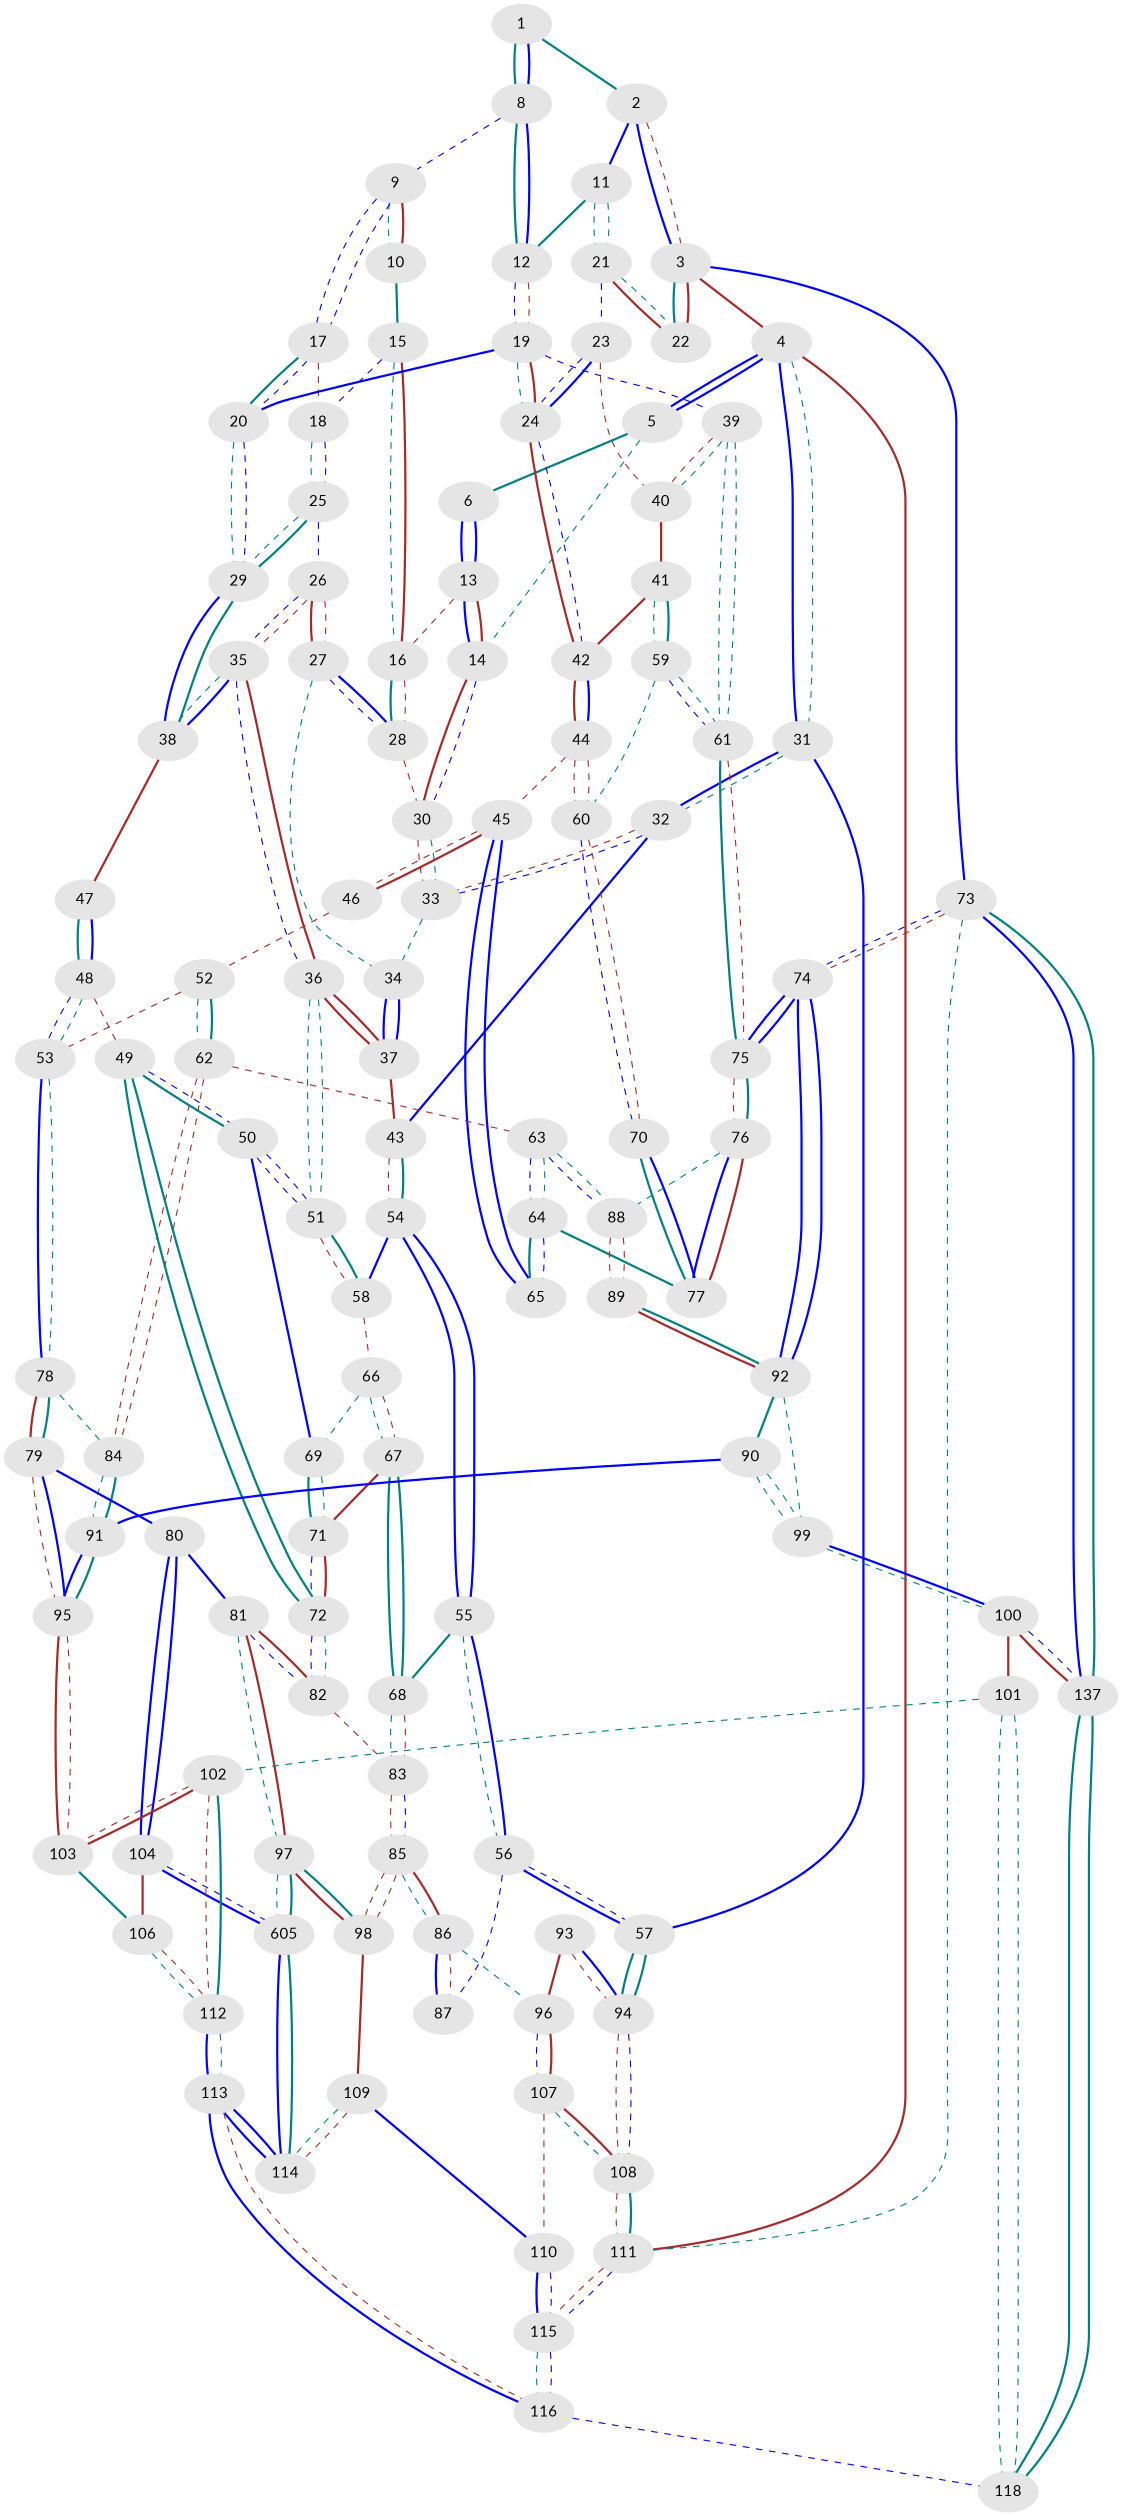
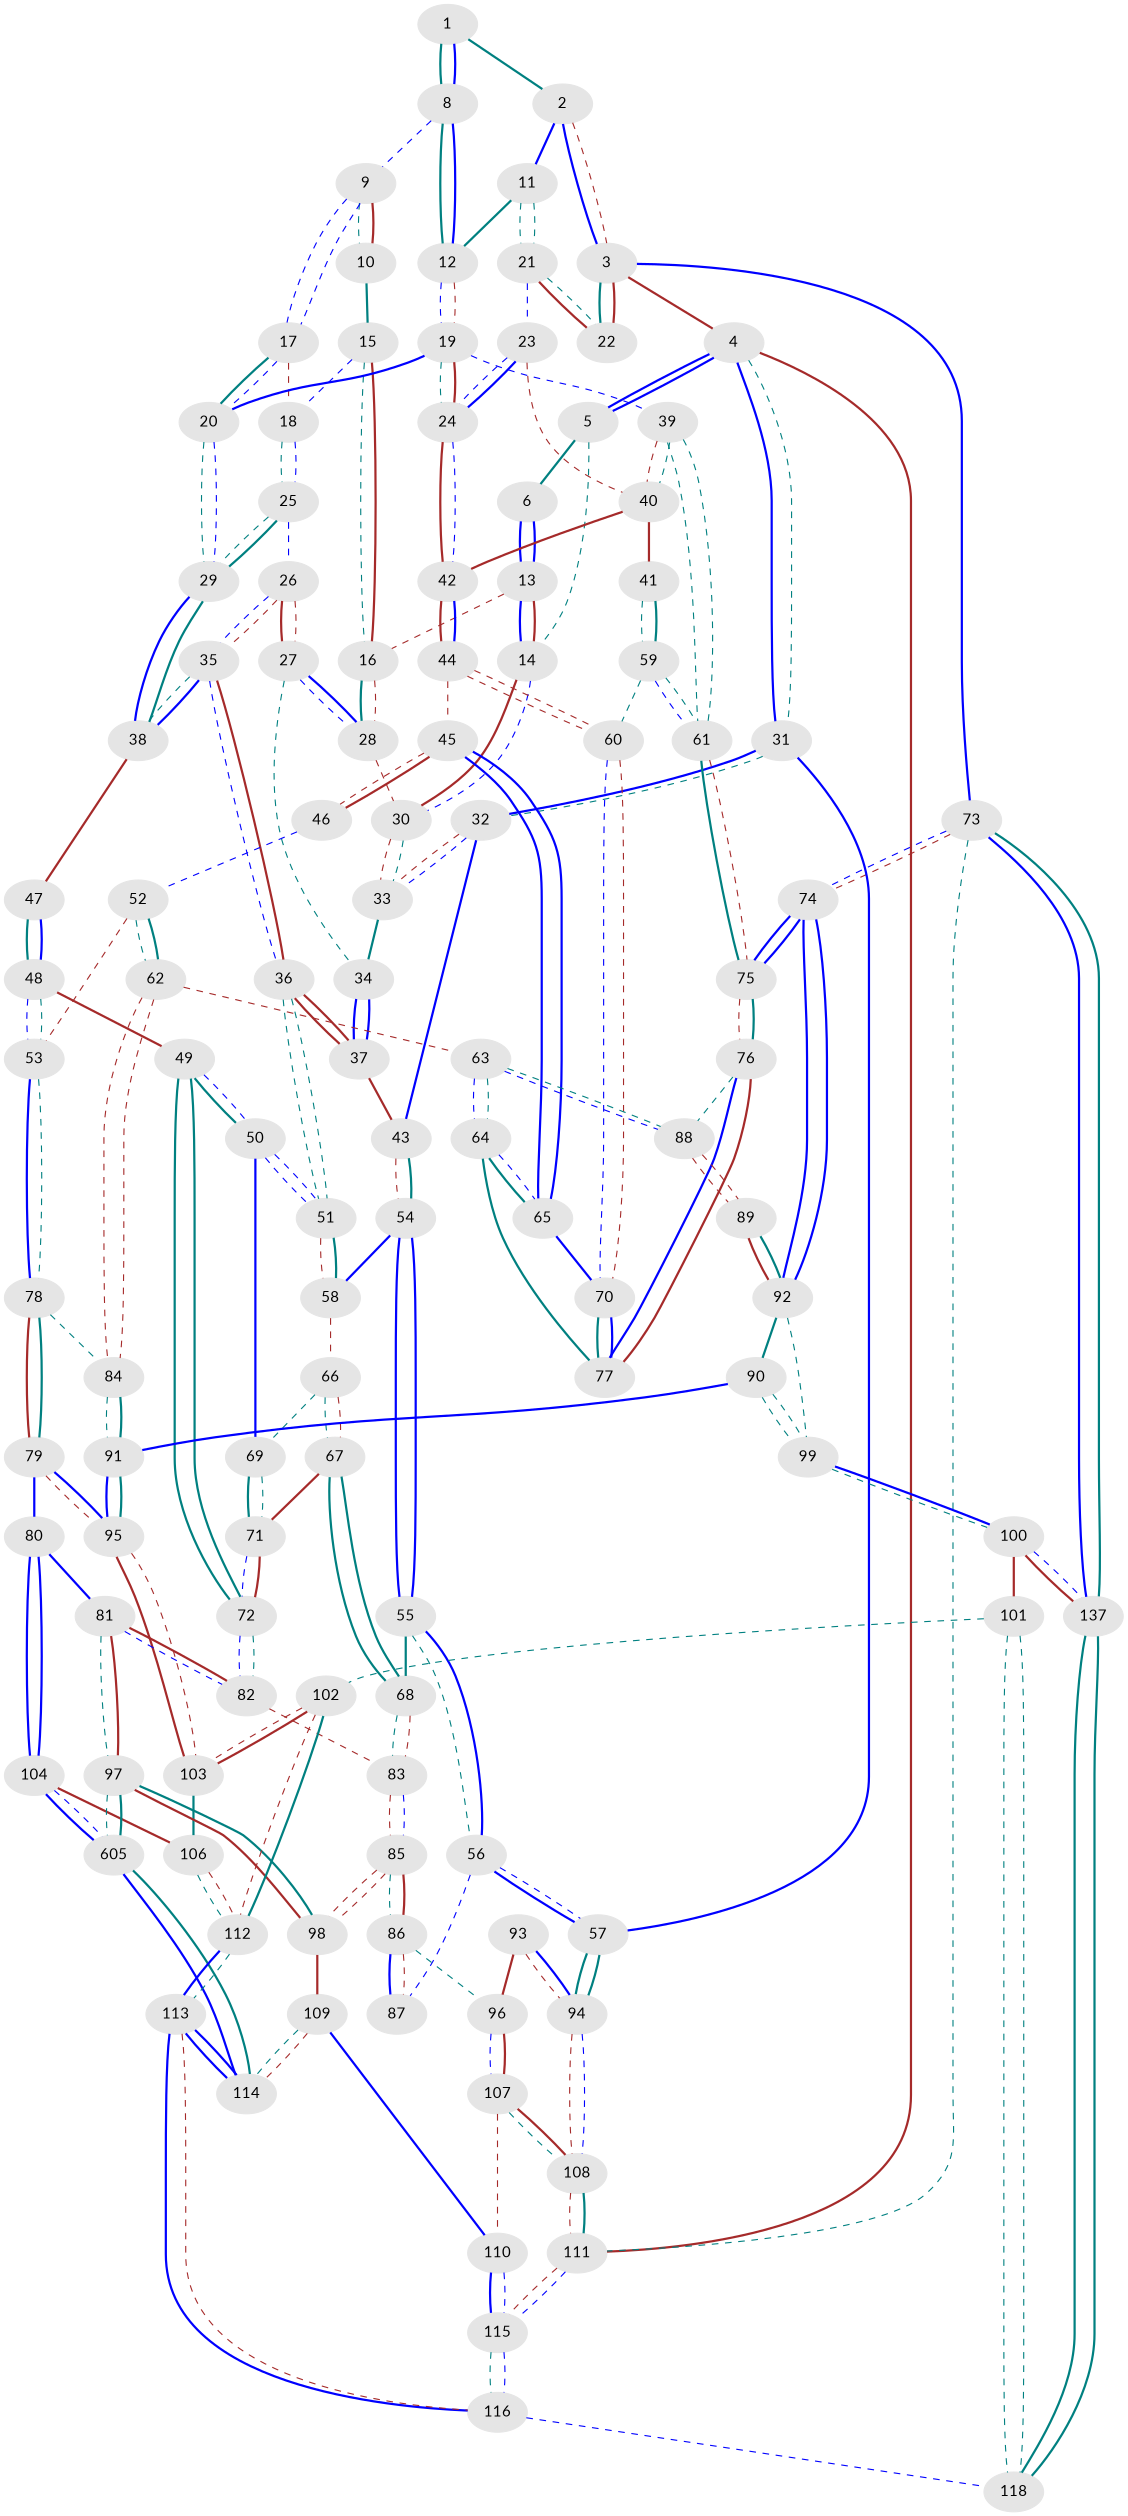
  graph {
    fontname=Lato
    node [color=gray90 fontname=Lato style=filled]
    edge [color=blue fontname=Lato style=dashed]
    1
    2
    8
    3
    11
    9
    12
    4
    22
    73
    21
    5
    31
    111
    74
    n16 [label=137]
    6
    14
    32
    57
    115
    13
    30
    16
    10
    15
    17
    19
    18
    20
    23
    24
    39
    28
    33
    25
    29
    26
    42
    38
    40
    61
    41
    44
    27
    35
    34
    36
    37
    47
    43
    94
    54
    51
    58
    48
    75
    59
    60
    45
    55
    46
    65
    70
    52
    53
    62
    49
    50
    72
    78
    69
    82
    71
    66
    63
    84
    79
    56
    68
    87
    83
    108
    67
    77
    76
    64
    88
    91
    89
    85
    92
    118
    90
    99
    80
    95
    81
    104
    103
    97
    n102 [label=605]
    106
    98
    86
    96
    109
    107
    93
    100
    110
    114
    101
    102
    112
    113
    116
    1 -- 2 [color=teal style=bold]
    1 -- 8 [color=teal style=bold]
    1 -- 8 [style=bold]
    2 -- 3 [style=bold]
    2 -- 3 [color=brown]
    2 -- 11 [style=bold]
    8 -- 9
    8 -- 12 [color=teal style=bold]
    8 -- 12 [style=bold]
    3 -- 4 [color=brown style=bold]
    3 -- 22 [color=teal style=bold]
    3 -- 22 [color=brown style=bold]
    3 -- 73 [style=bold]
    11 -- 12 [color=teal style=bold]
    11 -- 21 [color=teal]
    11 -- 21 [color=teal]
    9 -- 10 [color=teal]
    9 -- 10 [color=brown style=bold]
    9 -- 17
    9 -- 17
    12 -- 19
    12 -- 19 [color=brown]
    4 -- 5 [style=bold]
    4 -- 5 [style=bold]
    4 -- 31 [style=bold]
    4 -- 31 [color=teal]
    4 -- 111 [color=brown style=bold]
    73 -- 111 [color=teal]
    73 -- 74
    73 -- 74 [color=brown]
    73 -- n16 [style=bold]
    73 -- n16 [color=teal style=bold]
    21 -- 22 [color=brown style=bold]
    21 -- 22 [color=teal]
    21 -- 23
    5 -- 6 [color=teal style=bold]
    5 -- 14 [color=teal]
    31 -- 32 [style=bold]
    31 -- 32 [color=teal]
    31 -- 57 [style=bold]
    111 -- 115 [color=brown]
    111 -- 115
    74 -- 75 [style=bold]
    74 -- 75 [style=bold]
    74 -- 92 [style=bold]
    74 -- 92 [style=bold]
    n16 -- 118 [color=teal style=bold]
    n16 -- 118 [color=teal style=bold]
    6 -- 13 [style=bold]
    6 -- 13 [style=bold]
    14 -- 30 [color=brown style=bold]
    14 -- 30
    32 -- 33 [color=brown]
    32 -- 33
    32 -- 43 [style=bold]
    57 -- 94 [color=teal style=bold]
    57 -- 94 [color=teal style=bold]
    115 -- 116 [color=teal]
    115 -- 116
    13 -- 14 [style=bold]
    13 -- 14 [color=brown style=bold]
    13 -- 16 [color=brown]
    30 -- 33 [color=brown]
    30 -- 33 [color=teal]
    16 -- 28 [color=teal style=bold]
    16 -- 28 [color=brown]
    10 -- 15 [color=teal style=bold]
    15 -- 16 [color=teal]
    15 -- 16 [color=brown style=bold]
    15 -- 18
    17 -- 18 [color=brown]
    17 -- 20 [color=teal style=bold]
    17 -- 20
    19 -- 20 [style=bold]
    19 -- 24 [color=teal]
    19 -- 24 [color=brown style=bold]
    19 -- 39
    18 -- 25 [color=teal]
    18 -- 25
    20 -- 29 [color=teal]
    20 -- 29
    23 -- 24
    23 -- 24 [style=bold]
    23 -- 40 [color=brown]
    24 -- 42 [color=brown style=bold]
    24 -- 42
    39 -- 40 [color=brown]
    39 -- 40 [color=teal]
    39 -- 61 [color=teal]
    39 -- 61 [color=teal]
    28 -- 30 [color=brown]
-   33 -- 34 [color=teal]
+   33 -- 34 [color=teal style=bold]
    25 -- 29 [color=teal]
    25 -- 29 [color=teal style=bold]
    25 -- 26
    29 -- 38 [style=bold]
    29 -- 38 [color=teal style=bold]
    26 -- 27 [color=brown style=bold]
    26 -- 27 [color=brown]
    26 -- 35
    26 -- 35 [color=brown]
    42 -- 44 [color=brown style=bold]
    42 -- 44 [style=bold]
    38 -- 47 [color=brown style=bold]
    40 -- 41 [color=brown style=bold]
    61 -- 75 [color=teal style=bold]
    61 -- 75 [color=brown]
-   41 -- 42 [color=brown style=bold]
+   40 -- 42 [color=brown style=bold]
    41 -- 59 [color=teal]
    41 -- 59 [color=teal style=bold]
    44 -- 60 [color=brown]
    44 -- 60 [color=brown]
    44 -- 45 [color=brown]
    27 -- 28
    27 -- 28 [style=bold]
    27 -- 34 [color=teal]
    35 -- 38 [color=teal]
    35 -- 38 [style=bold]
    35 -- 36
    35 -- 36 [color=brown style=bold]
    34 -- 37 [style=bold]
    34 -- 37 [style=bold]
    36 -- 37 [color=brown style=bold]
    36 -- 37 [color=brown style=bold]
    36 -- 51 [color=teal]
    36 -- 51 [color=teal]
    37 -- 43 [color=brown style=bold]
    47 -- 48 [color=teal style=bold]
    47 -- 48 [style=bold]
    43 -- 54 [color=brown]
    43 -- 54 [color=teal style=bold]
    94 -- 108 [color=brown]
    94 -- 108
    54 -- 58 [style=bold]
    54 -- 55 [style=bold]
    54 -- 55 [style=bold]
    51 -- 58 [color=brown]
    51 -- 58 [color=teal style=bold]
    58 -- 66 [color=brown]
    48 -- 53
    48 -- 53 [color=teal]
-   48 -- 49 [color=brown]
+   48 -- 49 [color=brown style=bold]
    75 -- 76 [color=brown]
    75 -- 76 [color=teal style=bold]
    59 -- 61
    59 -- 61 [color=teal]
    59 -- 60 [color=teal]
    60 -- 70
    60 -- 70 [color=brown]
    45 -- 46 [color=brown]
    45 -- 46 [color=brown style=bold]
    45 -- 65 [style=bold]
    45 -- 65 [style=bold]
    55 -- 56 [color=teal]
    55 -- 56 [style=bold]
    55 -- 68 [color=teal style=bold]
-   46 -- 52 [color=brown]
+   46 -- 52
+   65 -- 70 [style=bold]
    70 -- 77 [color=teal style=bold]
    70 -- 77 [style=bold]
    52 -- 53 [color=brown]
    52 -- 62 [color=teal]
    52 -- 62 [color=teal style=bold]
    53 -- 78 [style=bold]
    53 -- 78 [color=teal]
    62 -- 63 [color=brown]
    62 -- 84 [color=brown]
    62 -- 84 [color=brown]
    49 -- 50 [color=teal style=bold]
    49 -- 50
    49 -- 72 [color=teal style=bold]
    49 -- 72 [color=teal style=bold]
    50 -- 51
    50 -- 51
    50 -- 69 [style=bold]
    72 -- 82
    72 -- 82 [color=teal]
    78 -- 84 [color=teal]
    78 -- 79 [color=brown style=bold]
    78 -- 79 [color=teal style=bold]
    69 -- 71 [color=teal style=bold]
    69 -- 71 [color=teal]
    82 -- 83 [color=brown]
    71 -- 72
    71 -- 72 [color=brown style=bold]
    66 -- 69 [color=teal]
    66 -- 67 [color=teal]
    66 -- 67 [color=brown]
    63 -- 64
    63 -- 64 [color=teal]
    63 -- 88
    63 -- 88 [color=teal]
    84 -- 91 [color=teal]
    84 -- 91 [color=teal style=bold]
    79 -- 80 [style=bold]
    79 -- 95 [color=brown]
    79 -- 95 [style=bold]
    56 -- 57 [style=bold]
    56 -- 57
    56 -- 87
    68 -- 83 [color=teal]
    68 -- 83 [color=brown]
    83 -- 85 [color=brown]
    83 -- 85
    108 -- 111 [color=brown]
    108 -- 111 [color=teal style=bold]
    67 -- 71 [color=brown style=bold]
    67 -- 68 [color=teal style=bold]
    67 -- 68 [color=teal style=bold]
    76 -- 77 [style=bold]
    76 -- 77 [color=brown style=bold]
    76 -- 88 [color=teal]
    64 -- 65 [color=teal style=bold]
    64 -- 65
    64 -- 77 [color=teal style=bold]
    88 -- 89 [color=brown]
    88 -- 89 [color=brown]
    91 -- 95 [style=bold]
    91 -- 95 [color=teal style=bold]
    89 -- 92 [color=brown style=bold]
    89 -- 92 [color=teal style=bold]
    85 -- 98 [color=brown]
    85 -- 98 [color=brown]
    85 -- 86 [color=teal]
    85 -- 86 [color=brown style=bold]
    92 -- 90 [color=teal style=bold]
    92 -- 99 [color=teal]
    90 -- 91 [style=bold]
    90 -- 99 [color=teal]
    90 -- 99 [color=teal]
    99 -- 100 [color=teal]
    99 -- 100 [style=bold]
    80 -- 81 [style=bold]
    80 -- 104 [style=bold]
    80 -- 104 [style=bold]
    95 -- 103 [color=brown style=bold]
    95 -- 103 [color=brown]
    81 -- 82
    81 -- 82 [color=brown style=bold]
    81 -- 97 [color=teal]
    81 -- 97 [color=brown style=bold]
    104 -- n102 [style=bold]
    104 -- n102
    104 -- 106 [color=brown style=bold]
    103 -- 106 [color=teal style=bold]
    97 -- n102 [color=teal]
    97 -- n102 [color=teal style=bold]
    97 -- 98 [color=brown style=bold]
    97 -- 98 [color=teal style=bold]
    n102 -- 114 [style=bold]
    n102 -- 114 [color=teal style=bold]
    106 -- 112 [color=teal]
    106 -- 112 [color=brown]
    98 -- 109 [color=brown style=bold]
    86 -- 87 [style=bold]
    86 -- 87 [color=brown]
    86 -- 96 [color=teal]
    96 -- 107
    96 -- 107 [color=brown style=bold]
    109 -- 110 [style=bold]
    109 -- 114 [color=teal]
    109 -- 114 [color=brown]
    107 -- 108 [color=teal]
    107 -- 108 [color=brown style=bold]
    107 -- 110 [color=brown]
    93 -- 94 [color=brown]
    93 -- 94 [style=bold]
    93 -- 96 [color=brown style=bold]
    100 -- n16 [color=brown style=bold]
    100 -- n16
    100 -- 101 [color=brown style=bold]
    110 -- 115 [style=bold]
    110 -- 115
    101 -- 118 [color=teal]
    101 -- 118 [color=teal]
    101 -- 102 [color=teal]
    102 -- 103 [color=brown]
    102 -- 103 [color=brown style=bold]
    102 -- 112 [color=brown]
    102 -- 112 [color=teal style=bold]
    112 -- 113 [style=bold]
    112 -- 113 [color=teal]
    113 -- 114 [style=bold]
    113 -- 114 [style=bold]
    113 -- 116 [style=bold]
    113 -- 116 [color=brown]
    116 -- 118
  }
